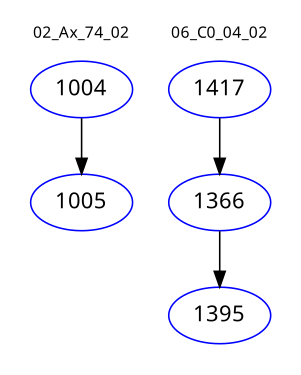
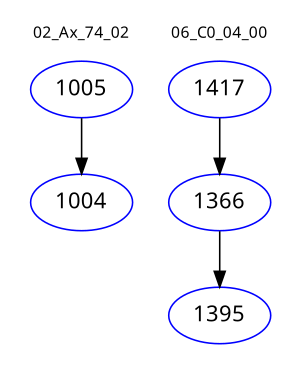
  digraph {
    fontname="Noto Sans"
    node [color=blue fontname="Noto Sans"]
    edge [color=black fontname="Noto Sans"]
    n1 [label=1004]
    n2 [label=1005]
    n3 [label=1417]
    n4 [label=1366]
    n5 [label=1395]
    subgraph cluster_1 {
      color=white
      fontsize=10
      label="02_Ax_74_02"
      n1
      n2
    }
    subgraph cluster_2 {
      color=white
      fontsize=10
-     label="06_C0_04_02"
+     label="06_C0_04_00"
      n3
      n4
      n5
    }
-   n1 -> n2
+   n2 -> n1
    n3 -> n4
    n4 -> n5
  }
